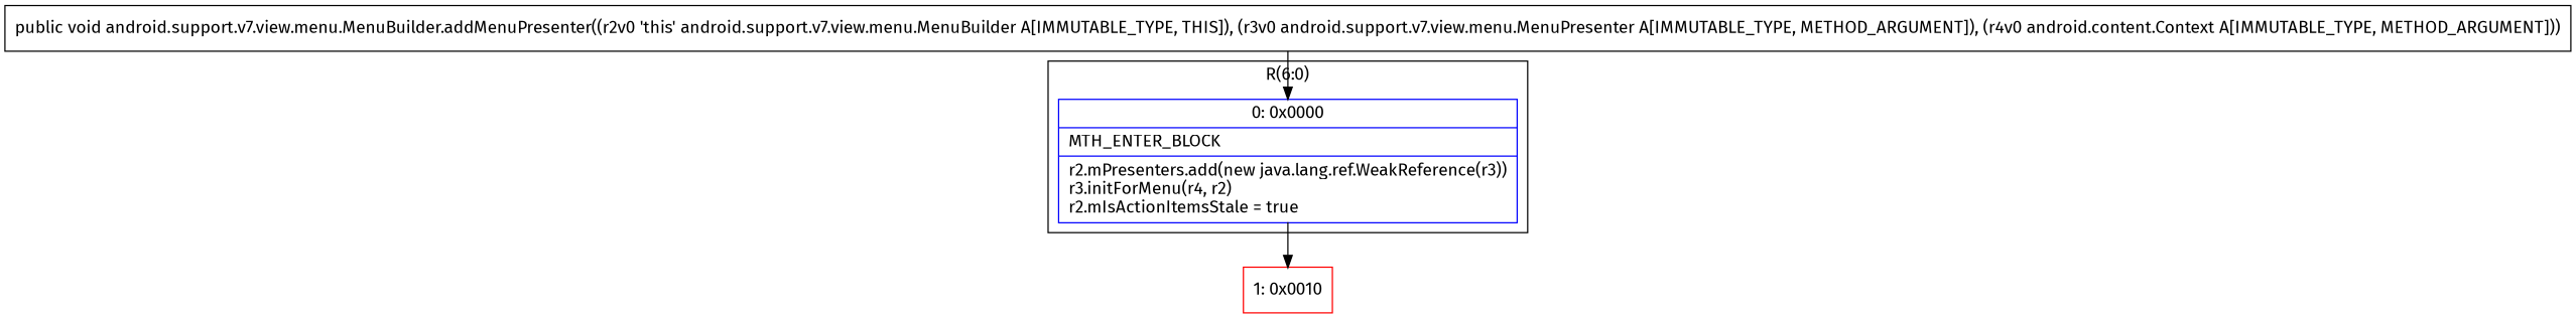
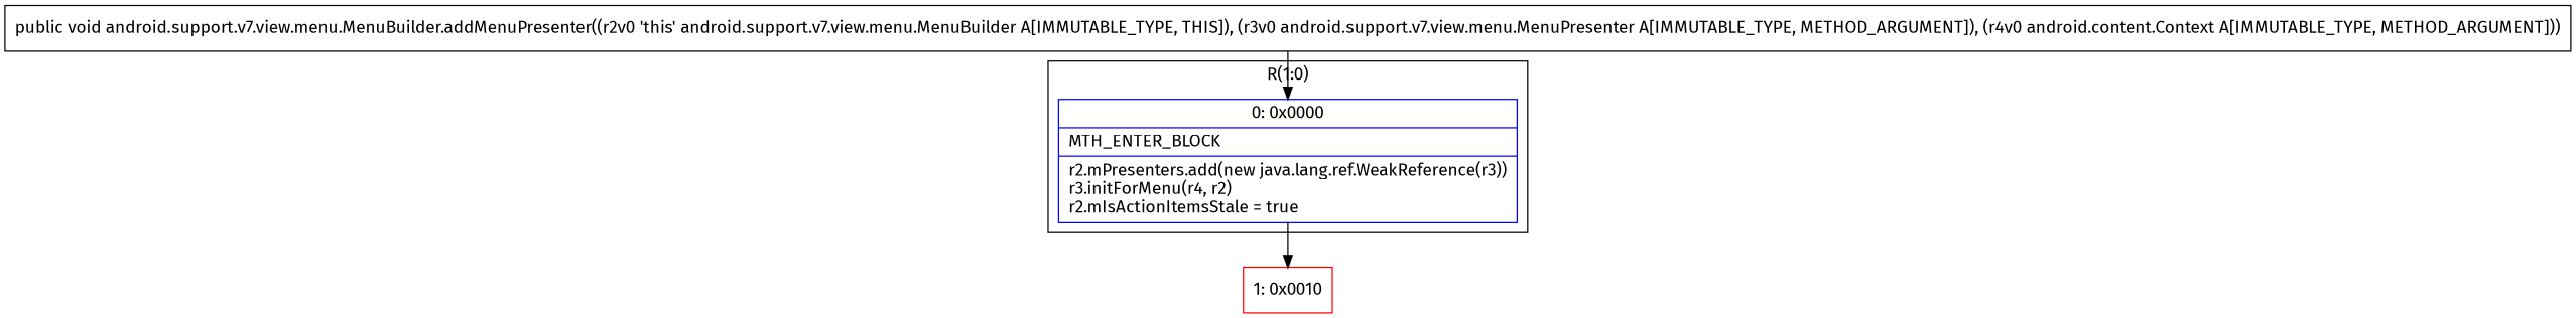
  digraph {
    fontname="Fira Sans"
    node [shape=record fontname="Fira Sans"]
    edge [fontname="Fira Sans"]
    n1 [color=blue label="{0\:\ 0x0000|MTH_ENTER_BLOCK\l|r2.mPresenters.add(new java.lang.ref.WeakReference(r3))\lr3.initForMenu(r4, r2)\lr2.mIsActionItemsStale = true\l}"]
    n2 [color=red label="{1\:\ 0x0010}"]
    n3 [label="{public void android.support.v7.view.menu.MenuBuilder.addMenuPresenter((r2v0 'this' android.support.v7.view.menu.MenuBuilder A[IMMUTABLE_TYPE, THIS]), (r3v0 android.support.v7.view.menu.MenuPresenter A[IMMUTABLE_TYPE, METHOD_ARGUMENT]), (r4v0 android.content.Context A[IMMUTABLE_TYPE, METHOD_ARGUMENT])) }"]
    subgraph cluster_1 {
-     label="R(6:0)"
+     label="R(1:0)"
      n1
    }
    n1 -> n2
    n3 -> n1
  }
